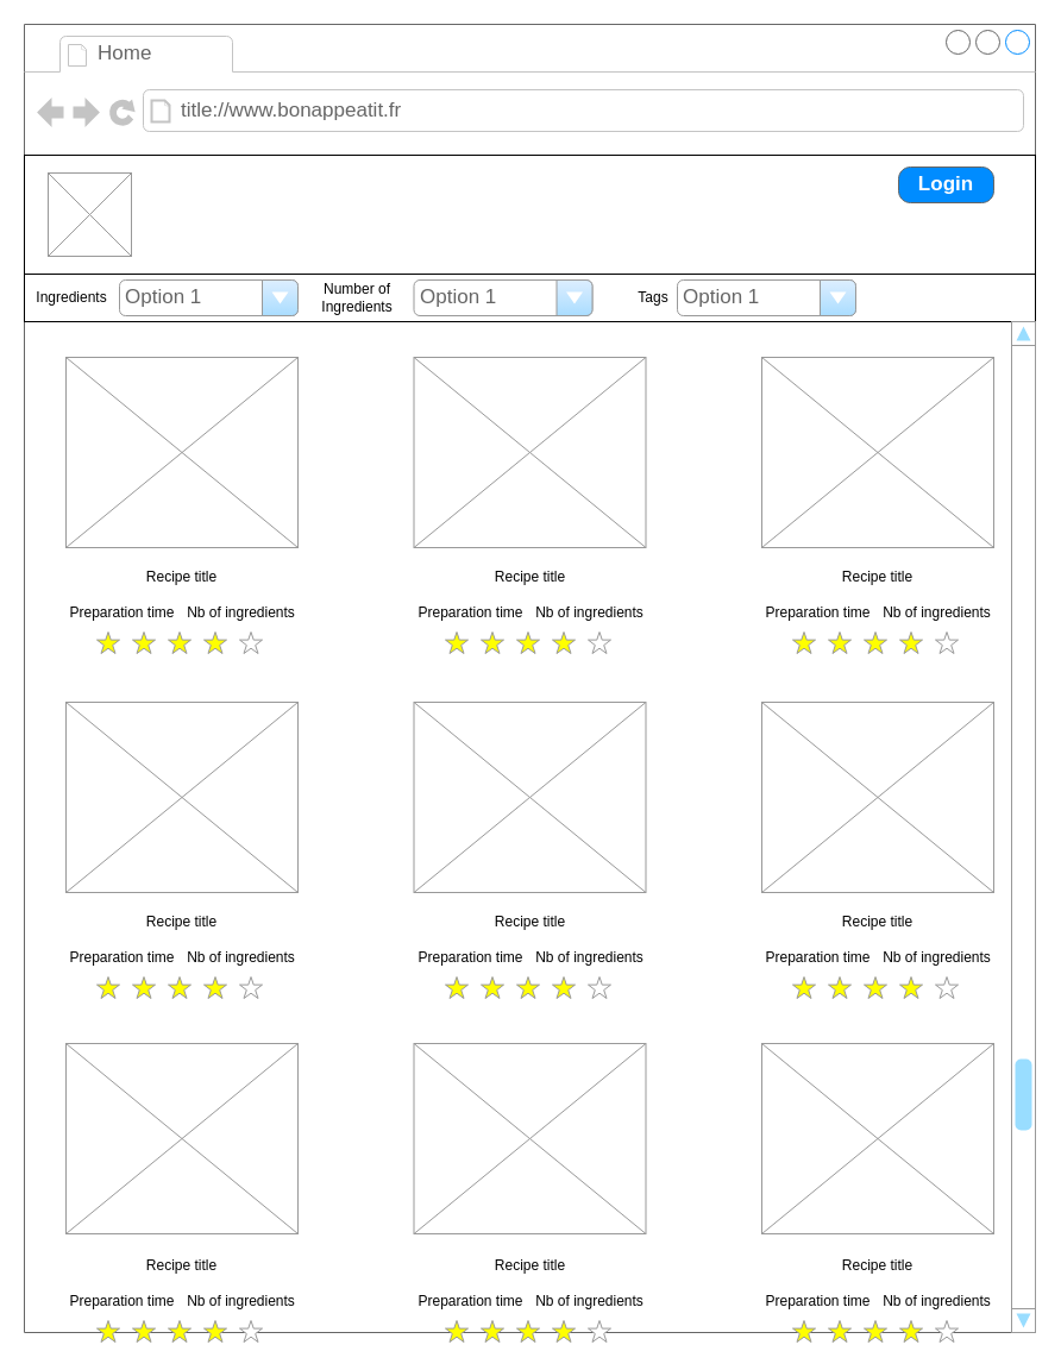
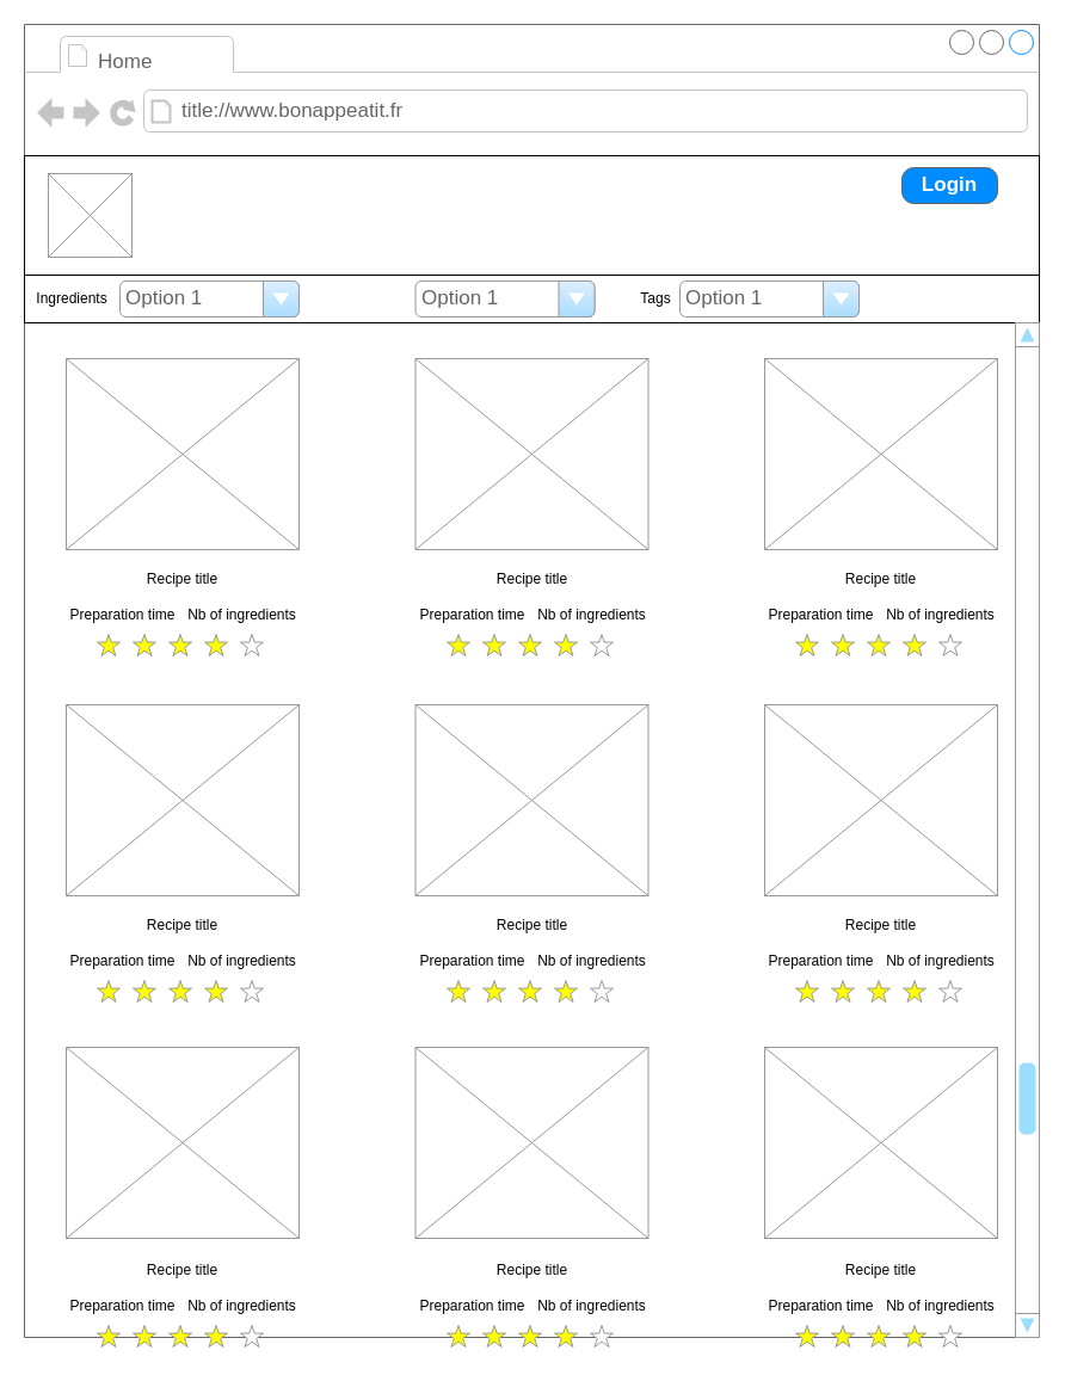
  <mxCell id="0" />
  <mxCell id="1" parent="0" />
  <mxCell id="2" value="" style="strokeWidth=1;shadow=0;dashed=0;align=center;html=1;shape=mxgraph.mockup.containers.browserWindow;rSize=0;strokeColor=#666666;strokeColor2=#008cff;strokeColor3=#c4c4c4;mainText=,;recursiveResize=0;" parent="1" vertex="1"><mxGeometry width="850" height="1100" as="geometry" x="20" y="20" /></mxCell>
- <mxCell id="3" value="Home" style="strokeWidth=1;shadow=0;dashed=0;align=center;html=1;shape=mxgraph.mockup.containers.anchor;fontSize=17;fontColor=#666666;align=left;whiteSpace=wrap;" parent="2" vertex="1"><mxGeometry x="60" y="12" width="110" height="26" as="geometry" /></mxCell>
+ <mxCell id="3" value="Home" style="strokeWidth=1;shadow=0;dashed=0;align=center;html=1;shape=mxgraph.mockup.containers.anchor;fontSize=17;fontColor=#666666;align=left;whiteSpace=wrap;" parent="2" vertex="1"><mxGeometry x="60" y="12" width="85" height="40" as="geometry" /></mxCell>
  <mxCell id="4" value="title://www.bonappeatit.fr" style="strokeWidth=1;shadow=0;dashed=0;align=center;html=1;shape=mxgraph.mockup.containers.anchor;rSize=0;fontSize=17;fontColor=#666666;align=left;" parent="2" vertex="1"><mxGeometry x="130" y="60" width="250" height="26" as="geometry" /></mxCell>
  <mxCell id="5" value="" style="rounded=0;whiteSpace=wrap;html=1;" parent="2" vertex="1"><mxGeometry y="110" width="850" height="100" as="geometry" /></mxCell>
  <mxCell id="6" value="Login" style="strokeWidth=1;shadow=0;dashed=0;align=center;html=1;shape=mxgraph.mockup.buttons.button;strokeColor=#666666;fontColor=#ffffff;mainText=;buttonStyle=round;fontSize=17;fontStyle=1;fillColor=#008cff;whiteSpace=wrap;" parent="2" vertex="1"><mxGeometry x="735" y="120" width="80" height="30" as="geometry" /></mxCell>
  <mxCell id="7" value="" style="verticalLabelPosition=bottom;shadow=0;dashed=0;align=center;html=1;verticalAlign=top;strokeWidth=1;shape=mxgraph.mockup.graphics.simpleIcon;strokeColor=#999999;" parent="2" vertex="1"><mxGeometry x="20" y="125" width="70" height="70" as="geometry" /></mxCell>
  <mxCell id="8" value="" style="rounded=0;whiteSpace=wrap;html=1;" parent="2" vertex="1"><mxGeometry y="210" width="850" height="40" as="geometry" /></mxCell>
  <mxCell id="9" value="" style="verticalLabelPosition=bottom;shadow=0;dashed=0;align=center;html=1;verticalAlign=top;strokeWidth=1;shape=mxgraph.mockup.graphics.simpleIcon;strokeColor=#999999;fillColor=#ffffff;" parent="2" vertex="1"><mxGeometry x="35" y="280" width="195" height="160" as="geometry" /></mxCell>
  <mxCell id="10" value="" style="verticalLabelPosition=bottom;shadow=0;dashed=0;align=center;html=1;verticalAlign=top;strokeWidth=1;shape=mxgraph.mockup.graphics.simpleIcon;strokeColor=#999999;fillColor=#ffffff;" parent="2" vertex="1"><mxGeometry x="327.5" y="280" width="195" height="160" as="geometry" /></mxCell>
  <mxCell id="11" value="" style="verticalLabelPosition=bottom;shadow=0;dashed=0;align=center;html=1;verticalAlign=top;strokeWidth=1;shape=mxgraph.mockup.graphics.simpleIcon;strokeColor=#999999;fillColor=#ffffff;" parent="2" vertex="1"><mxGeometry x="620" y="280" width="195" height="160" as="geometry" /></mxCell>
  <mxCell id="12" value="" style="verticalLabelPosition=bottom;shadow=0;dashed=0;align=center;html=1;verticalAlign=top;strokeWidth=1;shape=mxgraph.mockup.graphics.simpleIcon;strokeColor=#999999;fillColor=#ffffff;" parent="2" vertex="1"><mxGeometry x="35" y="570" width="195" height="160" as="geometry" /></mxCell>
  <mxCell id="13" value="" style="verticalLabelPosition=bottom;shadow=0;dashed=0;align=center;html=1;verticalAlign=top;strokeWidth=1;shape=mxgraph.mockup.graphics.simpleIcon;strokeColor=#999999;fillColor=#ffffff;" parent="2" vertex="1"><mxGeometry x="327.5" y="570" width="195" height="160" as="geometry" /></mxCell>
  <mxCell id="14" value="" style="verticalLabelPosition=bottom;shadow=0;dashed=0;align=center;html=1;verticalAlign=top;strokeWidth=1;shape=mxgraph.mockup.graphics.simpleIcon;strokeColor=#999999;fillColor=#ffffff;" parent="2" vertex="1"><mxGeometry x="620" y="570" width="195" height="160" as="geometry" /></mxCell>
  <mxCell id="15" value="" style="verticalLabelPosition=bottom;shadow=0;dashed=0;align=center;html=1;verticalAlign=top;strokeWidth=1;shape=mxgraph.mockup.graphics.simpleIcon;strokeColor=#999999;fillColor=#ffffff;" parent="2" vertex="1"><mxGeometry x="35" y="857" width="195" height="160" as="geometry" /></mxCell>
  <mxCell id="16" value="" style="verticalLabelPosition=bottom;shadow=0;dashed=0;align=center;html=1;verticalAlign=top;strokeWidth=1;shape=mxgraph.mockup.graphics.simpleIcon;strokeColor=#999999;fillColor=#ffffff;" parent="2" vertex="1"><mxGeometry x="327.5" y="857" width="195" height="160" as="geometry" /></mxCell>
  <mxCell id="17" value="" style="verticalLabelPosition=bottom;shadow=0;dashed=0;align=center;html=1;verticalAlign=top;strokeWidth=1;shape=mxgraph.mockup.graphics.simpleIcon;strokeColor=#999999;fillColor=#ffffff;" parent="2" vertex="1"><mxGeometry x="620" y="857" width="195" height="160" as="geometry" /></mxCell>
  <mxCell id="18" value="" style="verticalLabelPosition=bottom;shadow=0;dashed=0;align=center;html=1;verticalAlign=top;strokeWidth=1;shape=mxgraph.mockup.navigation.scrollBar;strokeColor=#999999;barPos=20;fillColor2=#99ddff;strokeColor2=none;direction=north;" parent="2" vertex="1"><mxGeometry x="830" y="250" width="20" height="850" as="geometry" /></mxCell>
  <mxCell id="19" value="Option 1" style="strokeWidth=1;shadow=0;dashed=0;align=center;html=1;shape=mxgraph.mockup.forms.comboBox;strokeColor=#999999;fillColor=#ddeeff;align=left;fillColor2=#aaddff;mainText=;fontColor=#666666;fontSize=17;spacingLeft=3;" parent="2" vertex="1"><mxGeometry x="80" y="215" width="150" height="30" as="geometry" /></mxCell>
  <mxCell id="20" value="Ingredients" style="text;html=1;align=center;verticalAlign=middle;whiteSpace=wrap;rounded=0;fontColor=light-dark(#000000,#666666);" parent="2" vertex="1"><mxGeometry x="10" y="215" width="60" height="30" as="geometry" /></mxCell>
- <mxCell id="21" value="&lt;span style=&quot;color: light-dark(rgb(0, 0, 0), rgb(102, 102, 102));&quot;&gt;Number of Ingredients&lt;/span&gt;" style="text;html=1;align=center;verticalAlign=middle;whiteSpace=wrap;rounded=0;fillColor=default;" parent="2" vertex="1"><mxGeometry x="250" y="215" width="60" height="30" as="geometry" /></mxCell>
  <mxCell id="22" value="Option 1" style="strokeWidth=1;shadow=0;dashed=0;align=center;html=1;shape=mxgraph.mockup.forms.comboBox;strokeColor=#999999;fillColor=#ddeeff;align=left;fillColor2=#aaddff;mainText=;fontColor=#666666;fontSize=17;spacingLeft=3;" parent="2" vertex="1"><mxGeometry x="327.5" y="215" width="150" height="30" as="geometry" /></mxCell>
  <mxCell id="23" value="Tags" style="text;html=1;align=center;verticalAlign=middle;whiteSpace=wrap;rounded=0;fontColor=light-dark(#000000,#666666);" parent="2" vertex="1"><mxGeometry x="499" y="215" width="60" height="30" as="geometry" /></mxCell>
  <mxCell id="24" value="Option 1" style="strokeWidth=1;shadow=0;dashed=0;align=center;html=1;shape=mxgraph.mockup.forms.comboBox;strokeColor=#999999;fillColor=#ddeeff;align=left;fillColor2=#aaddff;mainText=;fontColor=#666666;fontSize=17;spacingLeft=3;" parent="2" vertex="1"><mxGeometry x="549" y="215" width="150" height="30" as="geometry" /></mxCell>
  <mxCell id="25" value="" style="group" parent="2" vertex="1" connectable="0"><mxGeometry x="35" y="450" width="195" height="81" as="geometry" /></mxCell>
  <mxCell id="26" value="Recipe title" style="text;html=1;align=center;verticalAlign=middle;whiteSpace=wrap;rounded=0;fontColor=light-dark(#000000,#666666);" parent="25" vertex="1"><mxGeometry width="195" height="30" as="geometry" /></mxCell>
  <mxCell id="27" value="Preparation time" style="text;html=1;align=center;verticalAlign=middle;whiteSpace=wrap;rounded=0;fontColor=light-dark(#000000,#666666);" parent="25" vertex="1"><mxGeometry y="30" width="95" height="30" as="geometry" /></mxCell>
  <mxCell id="28" value="Nb of ingredients" style="text;html=1;align=center;verticalAlign=middle;whiteSpace=wrap;rounded=0;fontColor=light-dark(#000000,#666666);" parent="25" vertex="1"><mxGeometry x="100" y="30" width="95" height="30" as="geometry" /></mxCell>
  <mxCell id="29" value="" style="verticalLabelPosition=bottom;shadow=0;dashed=0;align=center;html=1;verticalAlign=top;strokeWidth=1;shape=mxgraph.mockup.misc.rating;strokeColor=#999999;fillColor=#ffff00;emptyFillColor=#ffffff;grade=4;ratingScale=5;ratingStyle=star;" parent="25" vertex="1"><mxGeometry x="26" y="61" width="145" height="20" as="geometry" /></mxCell>
  <mxCell id="30" value="" style="group" parent="2" vertex="1" connectable="0"><mxGeometry x="35" y="740" width="195" height="81" as="geometry" /></mxCell>
  <mxCell id="31" value="Recipe title" style="text;html=1;align=center;verticalAlign=middle;whiteSpace=wrap;rounded=0;fontColor=light-dark(#000000,#666666);" parent="30" vertex="1"><mxGeometry width="195" height="30" as="geometry" /></mxCell>
  <mxCell id="32" value="Preparation time" style="text;html=1;align=center;verticalAlign=middle;whiteSpace=wrap;rounded=0;fontColor=light-dark(#000000,#666666);" parent="30" vertex="1"><mxGeometry y="30" width="95" height="30" as="geometry" /></mxCell>
  <mxCell id="33" value="Nb of ingredients" style="text;html=1;align=center;verticalAlign=middle;whiteSpace=wrap;rounded=0;fontColor=light-dark(#000000,#666666);" parent="30" vertex="1"><mxGeometry x="100" y="30" width="95" height="30" as="geometry" /></mxCell>
  <mxCell id="34" value="" style="verticalLabelPosition=bottom;shadow=0;dashed=0;align=center;html=1;verticalAlign=top;strokeWidth=1;shape=mxgraph.mockup.misc.rating;strokeColor=#999999;fillColor=#ffff00;emptyFillColor=#ffffff;grade=4;ratingScale=5;ratingStyle=star;" parent="30" vertex="1"><mxGeometry x="26" y="61" width="145" height="20" as="geometry" /></mxCell>
  <mxCell id="35" value="" style="group" parent="2" vertex="1" connectable="0"><mxGeometry x="35" y="1029" width="195" height="81" as="geometry" /></mxCell>
  <mxCell id="36" value="Recipe title" style="text;html=1;align=center;verticalAlign=middle;whiteSpace=wrap;rounded=0;fontColor=light-dark(#000000,#666666);" parent="35" vertex="1"><mxGeometry width="195" height="30" as="geometry" /></mxCell>
  <mxCell id="37" value="Preparation time" style="text;html=1;align=center;verticalAlign=middle;whiteSpace=wrap;rounded=0;fontColor=light-dark(#000000,#666666);" parent="35" vertex="1"><mxGeometry y="30" width="95" height="30" as="geometry" /></mxCell>
  <mxCell id="38" value="Nb of ingredients" style="text;html=1;align=center;verticalAlign=middle;whiteSpace=wrap;rounded=0;fontColor=light-dark(#000000,#666666);" parent="35" vertex="1"><mxGeometry x="100" y="30" width="95" height="30" as="geometry" /></mxCell>
  <mxCell id="39" value="" style="verticalLabelPosition=bottom;shadow=0;dashed=0;align=center;html=1;verticalAlign=top;strokeWidth=1;shape=mxgraph.mockup.misc.rating;strokeColor=#999999;fillColor=#ffff00;emptyFillColor=#ffffff;grade=4;ratingScale=5;ratingStyle=star;" parent="35" vertex="1"><mxGeometry x="26" y="61" width="145" height="20" as="geometry" /></mxCell>
  <mxCell id="40" value="" style="group" parent="2" vertex="1" connectable="0"><mxGeometry x="328" y="450" width="195" height="81" as="geometry" /></mxCell>
  <mxCell id="41" value="Recipe title" style="text;html=1;align=center;verticalAlign=middle;whiteSpace=wrap;rounded=0;fontColor=light-dark(#000000,#666666);" parent="40" vertex="1"><mxGeometry width="195" height="30" as="geometry" /></mxCell>
  <mxCell id="42" value="Preparation time" style="text;html=1;align=center;verticalAlign=middle;whiteSpace=wrap;rounded=0;fontColor=light-dark(#000000,#666666);" parent="40" vertex="1"><mxGeometry y="30" width="95" height="30" as="geometry" /></mxCell>
  <mxCell id="43" value="Nb of ingredients" style="text;html=1;align=center;verticalAlign=middle;whiteSpace=wrap;rounded=0;fontColor=light-dark(#000000,#666666);" parent="40" vertex="1"><mxGeometry x="100" y="30" width="95" height="30" as="geometry" /></mxCell>
  <mxCell id="44" value="" style="verticalLabelPosition=bottom;shadow=0;dashed=0;align=center;html=1;verticalAlign=top;strokeWidth=1;shape=mxgraph.mockup.misc.rating;strokeColor=#999999;fillColor=#ffff00;emptyFillColor=#ffffff;grade=4;ratingScale=5;ratingStyle=star;" parent="40" vertex="1"><mxGeometry x="26" y="61" width="145" height="20" as="geometry" /></mxCell>
  <mxCell id="45" value="" style="group" parent="2" vertex="1" connectable="0"><mxGeometry x="620" y="450" width="195" height="81" as="geometry" /></mxCell>
  <mxCell id="46" value="Recipe title" style="text;html=1;align=center;verticalAlign=middle;whiteSpace=wrap;rounded=0;fontColor=light-dark(#000000,#666666);" parent="45" vertex="1"><mxGeometry width="195" height="30" as="geometry" /></mxCell>
  <mxCell id="47" value="Preparation time" style="text;html=1;align=center;verticalAlign=middle;whiteSpace=wrap;rounded=0;fontColor=light-dark(#000000,#666666);" parent="45" vertex="1"><mxGeometry y="30" width="95" height="30" as="geometry" /></mxCell>
  <mxCell id="48" value="Nb of ingredients" style="text;html=1;align=center;verticalAlign=middle;whiteSpace=wrap;rounded=0;fontColor=light-dark(#000000,#666666);" parent="45" vertex="1"><mxGeometry x="100" y="30" width="95" height="30" as="geometry" /></mxCell>
  <mxCell id="49" value="" style="verticalLabelPosition=bottom;shadow=0;dashed=0;align=center;html=1;verticalAlign=top;strokeWidth=1;shape=mxgraph.mockup.misc.rating;strokeColor=#999999;fillColor=#ffff00;emptyFillColor=#ffffff;grade=4;ratingScale=5;ratingStyle=star;" parent="45" vertex="1"><mxGeometry x="26" y="61" width="145" height="20" as="geometry" /></mxCell>
  <mxCell id="50" value="" style="group" parent="2" vertex="1" connectable="0"><mxGeometry x="328" y="740" width="195" height="81" as="geometry" /></mxCell>
  <mxCell id="51" value="Recipe title" style="text;html=1;align=center;verticalAlign=middle;whiteSpace=wrap;rounded=0;fontColor=light-dark(#000000,#666666);" parent="50" vertex="1"><mxGeometry width="195" height="30" as="geometry" /></mxCell>
  <mxCell id="52" value="Preparation time" style="text;html=1;align=center;verticalAlign=middle;whiteSpace=wrap;rounded=0;fontColor=light-dark(#000000,#666666);" parent="50" vertex="1"><mxGeometry y="30" width="95" height="30" as="geometry" /></mxCell>
  <mxCell id="53" value="Nb of ingredients" style="text;html=1;align=center;verticalAlign=middle;whiteSpace=wrap;rounded=0;fontColor=light-dark(#000000,#666666);" parent="50" vertex="1"><mxGeometry x="100" y="30" width="95" height="30" as="geometry" /></mxCell>
  <mxCell id="54" value="" style="verticalLabelPosition=bottom;shadow=0;dashed=0;align=center;html=1;verticalAlign=top;strokeWidth=1;shape=mxgraph.mockup.misc.rating;strokeColor=#999999;fillColor=#ffff00;emptyFillColor=#ffffff;grade=4;ratingScale=5;ratingStyle=star;" parent="50" vertex="1"><mxGeometry x="26" y="61" width="145" height="20" as="geometry" /></mxCell>
  <mxCell id="55" value="" style="group" parent="2" vertex="1" connectable="0"><mxGeometry x="620" y="740" width="195" height="81" as="geometry" /></mxCell>
  <mxCell id="56" value="Recipe title" style="text;html=1;align=center;verticalAlign=middle;whiteSpace=wrap;rounded=0;fontColor=light-dark(#000000,#666666);" parent="55" vertex="1"><mxGeometry width="195" height="30" as="geometry" /></mxCell>
  <mxCell id="57" value="Preparation time" style="text;html=1;align=center;verticalAlign=middle;whiteSpace=wrap;rounded=0;fontColor=light-dark(#000000,#666666);" parent="55" vertex="1"><mxGeometry y="30" width="95" height="30" as="geometry" /></mxCell>
  <mxCell id="58" value="Nb of ingredients" style="text;html=1;align=center;verticalAlign=middle;whiteSpace=wrap;rounded=0;fontColor=light-dark(#000000,#666666);" parent="55" vertex="1"><mxGeometry x="100" y="30" width="95" height="30" as="geometry" /></mxCell>
  <mxCell id="59" value="" style="verticalLabelPosition=bottom;shadow=0;dashed=0;align=center;html=1;verticalAlign=top;strokeWidth=1;shape=mxgraph.mockup.misc.rating;strokeColor=#999999;fillColor=#ffff00;emptyFillColor=#ffffff;grade=4;ratingScale=5;ratingStyle=star;" parent="55" vertex="1"><mxGeometry x="26" y="61" width="145" height="20" as="geometry" /></mxCell>
  <mxCell id="60" value="" style="group" parent="2" vertex="1" connectable="0"><mxGeometry x="328" y="1029" width="195" height="81" as="geometry" /></mxCell>
  <mxCell id="61" value="Recipe title" style="text;html=1;align=center;verticalAlign=middle;whiteSpace=wrap;rounded=0;fontColor=light-dark(#000000,#666666);" parent="60" vertex="1"><mxGeometry width="195" height="30" as="geometry" /></mxCell>
  <mxCell id="62" value="Preparation time" style="text;html=1;align=center;verticalAlign=middle;whiteSpace=wrap;rounded=0;fontColor=light-dark(#000000,#666666);" parent="60" vertex="1"><mxGeometry y="30" width="95" height="30" as="geometry" /></mxCell>
  <mxCell id="63" value="Nb of ingredients" style="text;html=1;align=center;verticalAlign=middle;whiteSpace=wrap;rounded=0;fontColor=light-dark(#000000,#666666);" parent="60" vertex="1"><mxGeometry x="100" y="30" width="95" height="30" as="geometry" /></mxCell>
  <mxCell id="64" value="" style="verticalLabelPosition=bottom;shadow=0;dashed=0;align=center;html=1;verticalAlign=top;strokeWidth=1;shape=mxgraph.mockup.misc.rating;strokeColor=#999999;fillColor=#ffff00;emptyFillColor=#ffffff;grade=4;ratingScale=5;ratingStyle=star;" parent="60" vertex="1"><mxGeometry x="26" y="61" width="145" height="20" as="geometry" /></mxCell>
  <mxCell id="65" value="" style="group" parent="2" vertex="1" connectable="0"><mxGeometry x="620" y="1029" width="195" height="81" as="geometry" /></mxCell>
  <mxCell id="66" value="Recipe title" style="text;html=1;align=center;verticalAlign=middle;whiteSpace=wrap;rounded=0;fontColor=light-dark(#000000,#666666);" parent="65" vertex="1"><mxGeometry width="195" height="30" as="geometry" /></mxCell>
  <mxCell id="67" value="Preparation time" style="text;html=1;align=center;verticalAlign=middle;whiteSpace=wrap;rounded=0;fontColor=light-dark(#000000,#666666);" parent="65" vertex="1"><mxGeometry y="30" width="95" height="30" as="geometry" /></mxCell>
  <mxCell id="68" value="Nb of ingredients" style="text;html=1;align=center;verticalAlign=middle;whiteSpace=wrap;rounded=0;fontColor=light-dark(#000000,#666666);" parent="65" vertex="1"><mxGeometry x="100" y="30" width="95" height="30" as="geometry" /></mxCell>
  <mxCell id="69" value="" style="verticalLabelPosition=bottom;shadow=0;dashed=0;align=center;html=1;verticalAlign=top;strokeWidth=1;shape=mxgraph.mockup.misc.rating;strokeColor=#999999;fillColor=#ffff00;emptyFillColor=#ffffff;grade=4;ratingScale=5;ratingStyle=star;" parent="65" vertex="1"><mxGeometry x="26" y="61" width="145" height="20" as="geometry" /></mxCell>
